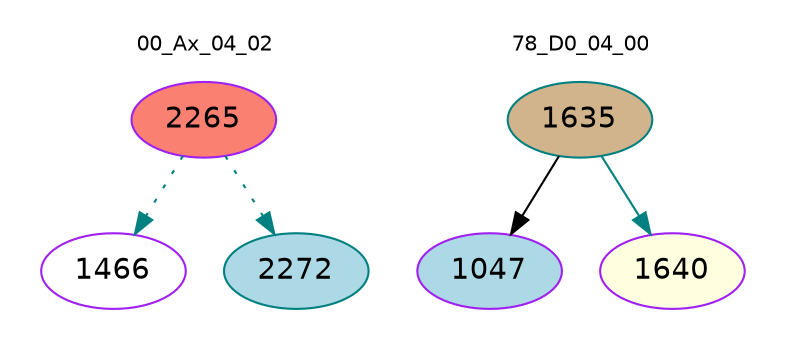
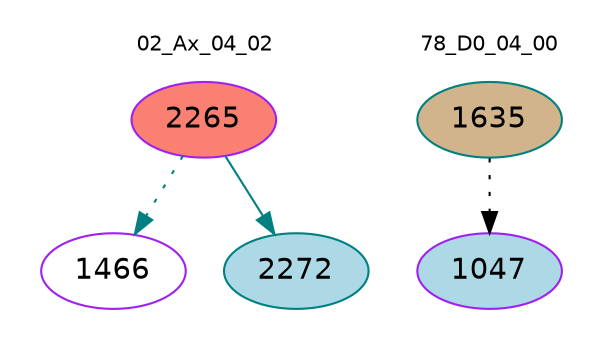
  digraph {
    fontname="DejaVu Sans"
    node [color=purple fillcolor=lightblue fontname="DejaVu Sans" style=filled]
    edge [color=teal fontname="DejaVu Sans" style=dotted]
    n1 [fillcolor=salmon label=2265]
    n2 [fillcolor=white label=1466]
    n3 [color=teal label=2272]
    n4 [color=teal fillcolor=tan label=1635]
    n5 [label=1047]
-   n6 [fillcolor=lightyellow label=1640]
    subgraph cluster_1 {
      color=white
      fontsize=10
-     label="00_Ax_04_02"
+     label="02_Ax_04_02"
      n1
      n2
      n3
    }
    subgraph cluster_2 {
      color=white
      fontsize=10
      label="78_D0_04_00"
      n4
      n5
-     n6
    }
    n1 -> n2
-   n1 -> n3
-   n4 -> n5 [color=black style=solid]
-   n4 -> n6 [style=solid]
+   n1 -> n3 [style=solid]
+   n4 -> n5 [color=black]
  }
